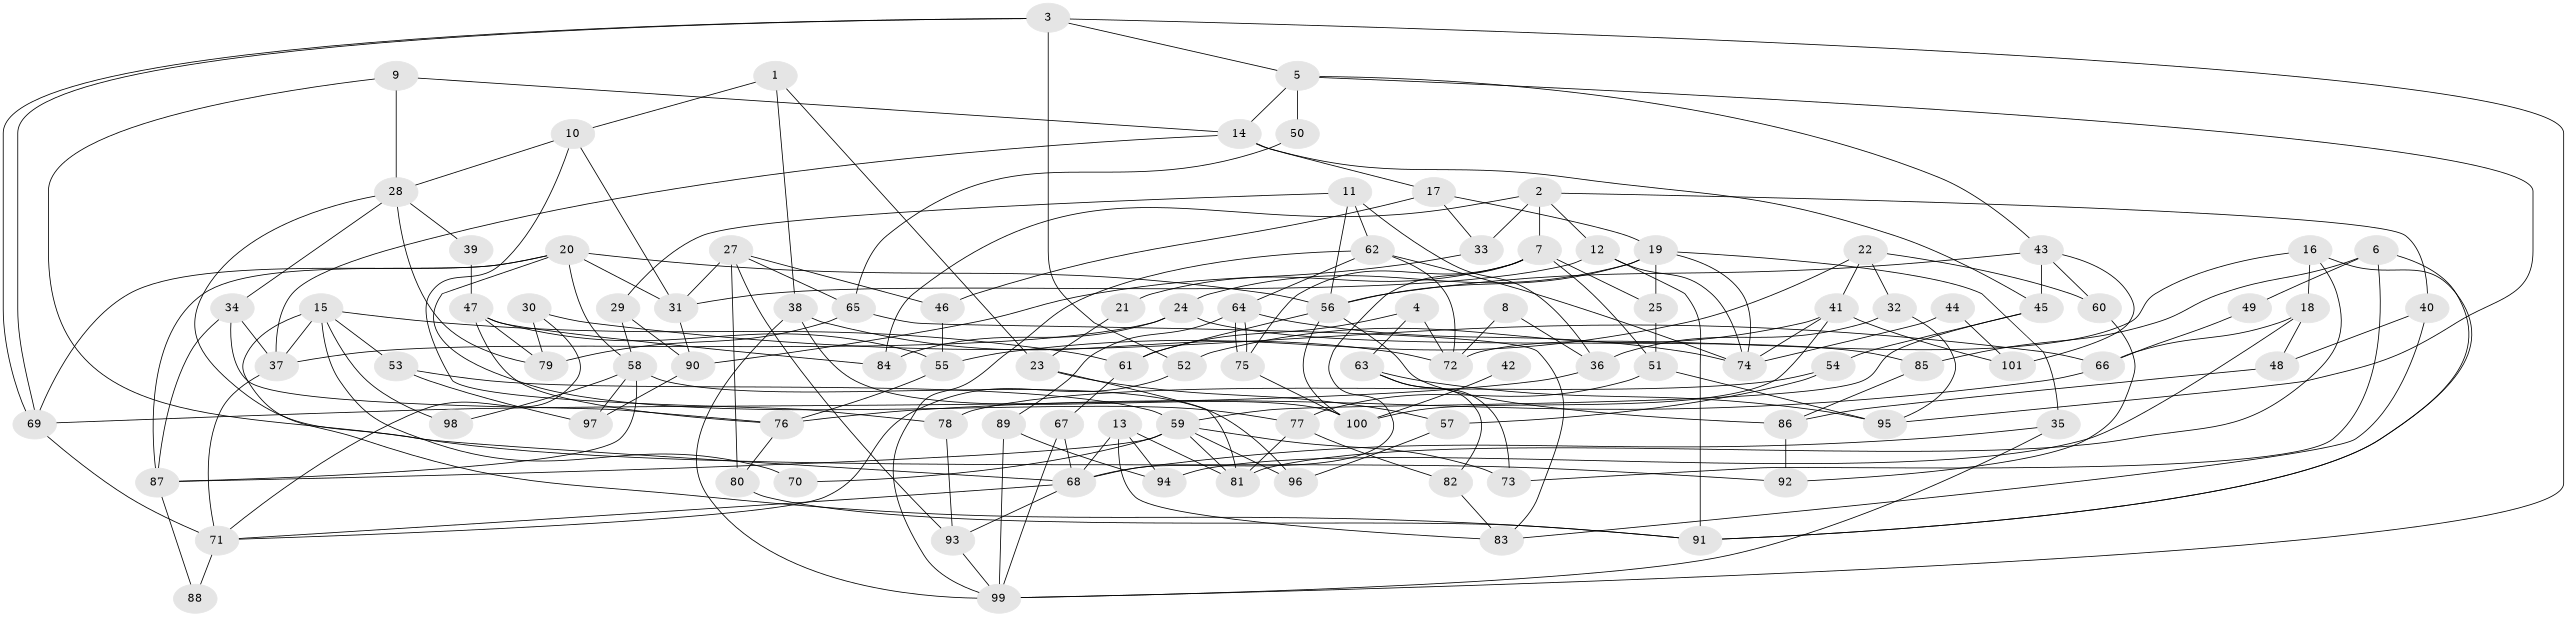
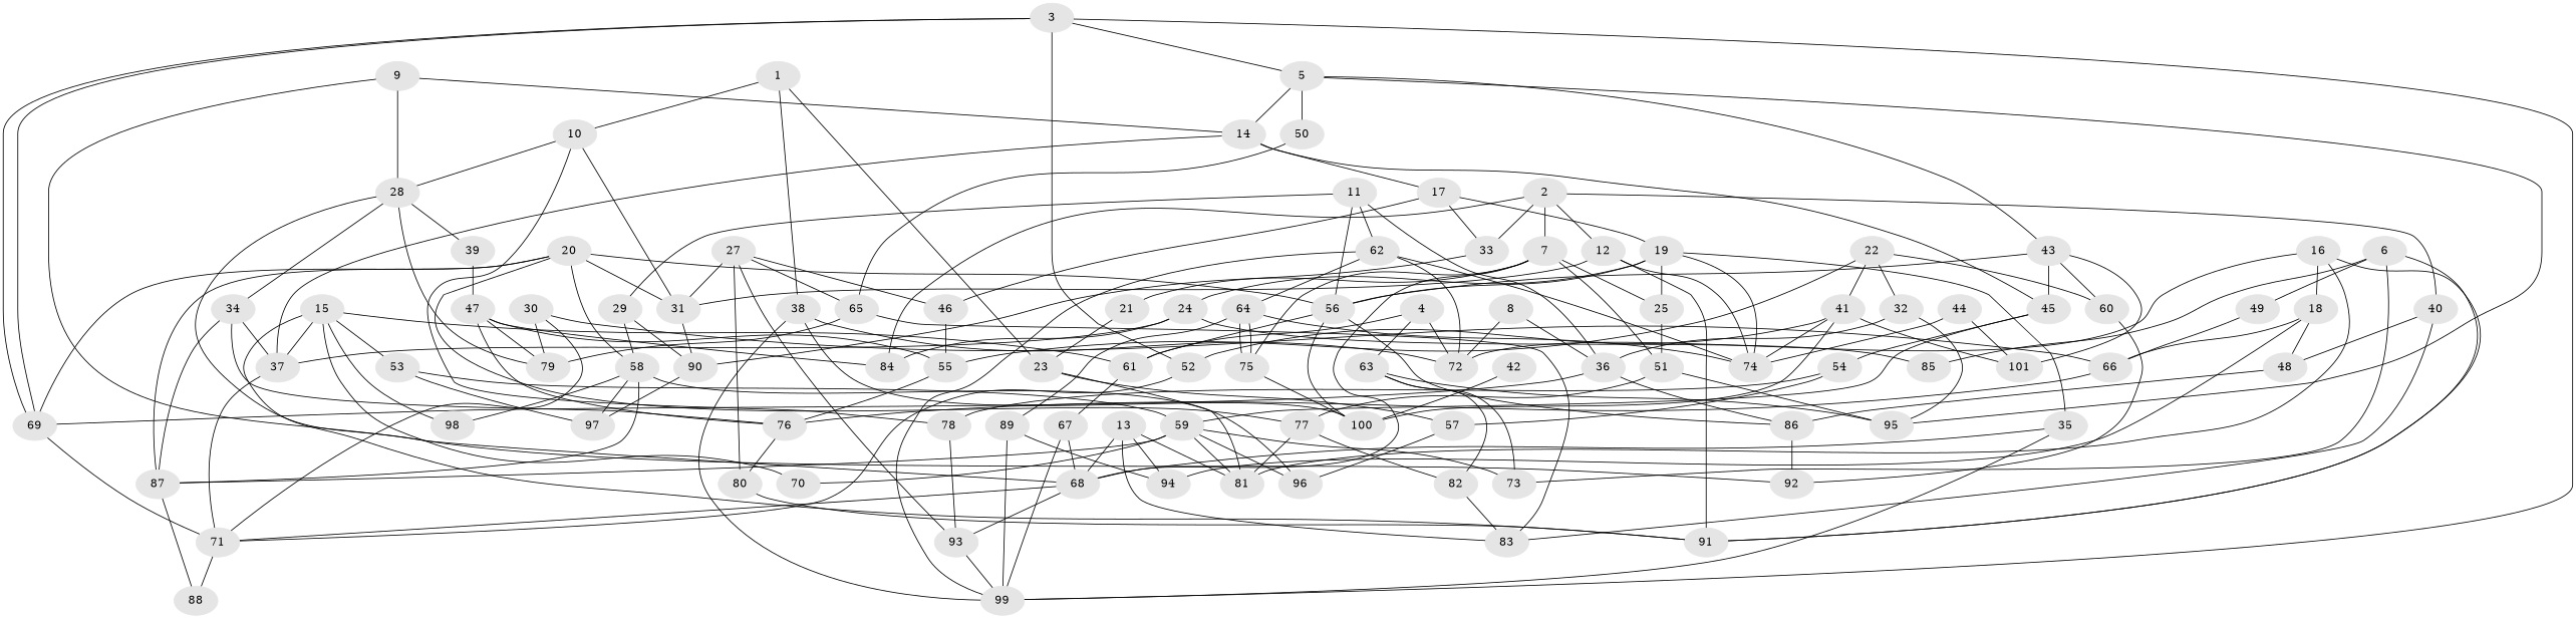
  graph {
    node [color=gray90 style=filled]
    1
    10
    23
    38
    28
    31
    78
    81
    57
    99
    72
    100
    2
    7
    12
    33
    40
    84
    21
    25
    51
    68
    75
    91
    74
    90
    83
    48
    3
    5
    52
    69
    14
    43
    50
    95
    71
    4
    61
    63
    67
    73
    82
    17
    37
    45
    56
    60
    101
    65
    6
    49
    85
    66
    86
    77
    93
    8
    36
    9
    92
    34
    39
    79
    11
    29
    62
    58
    64
    13
    94
    19
    46
    54
    59
    15
    53
    70
    98
    97
    16
    18
    24
    35
    55
    76
    20
    87
    96
    88
    22
    32
    41
    27
    80
    47
    30
    42
    44
    89
    1 -- 10
    1 -- 23
    1 -- 38
    10 -- 28
    10 -- 31
    10 -- 78
    23 -- 81
    23 -- 57
    38 -- 99
    38 -- 72
    38 -- 100
    28 -- 68
    28 -- 34
    28 -- 39
    28 -- 79
    31 -- 90
    78 -- 93
    57 -- 96
    2 -- 7
    2 -- 12
    2 -- 33
    2 -- 40
    2 -- 84
    7 -- 21
    7 -- 25
    7 -- 51
    7 -- 68
    7 -- 75
    12 -- 31
    12 -- 91
    12 -- 74
    33 -- 90
    40 -- 83
    40 -- 48
    21 -- 23
    25 -- 51
    51 -- 95
    51 -- 77
    68 -- 71
    68 -- 93
    75 -- 100
    90 -- 97
    48 -- 86
    3 -- 99
    3 -- 5
    3 -- 52
    3 -- 69
    3 -- 69
    5 -- 14
    5 -- 43
    5 -- 50
    5 -- 95
    52 -- 71
    69 -- 71
    14 -- 17
    14 -- 37
    14 -- 45
    43 -- 45
    43 -- 56
    43 -- 60
    43 -- 101
    50 -- 65
    71 -- 88
    4 -- 72
    4 -- 61
    4 -- 63
    61 -- 67
    63 -- 95
    63 -- 73
    63 -- 82
    67 -- 99
    67 -- 68
    82 -- 83
    17 -- 33
    17 -- 19
    17 -- 46
    37 -- 71
    45 -- 54
    45 -- 59
    56 -- 100
    56 -- 61
    56 -- 86
    60 -- 92
    65 -- 83
    65 -- 79
    6 -- 91
    6 -- 73
    6 -- 49
    6 -- 85
    49 -- 66
-   85 -- 86
+   36 -- 86
    66 -- 76
    86 -- 92
    77 -- 81
    77 -- 82
    93 -- 99
    8 -- 72
    8 -- 36
    36 -- 69
    9 -- 28
    9 -- 14
    9 -- 92
    34 -- 37
    34 -- 76
    34 -- 87
    39 -- 47
    11 -- 56
    11 -- 36
    11 -- 29
    11 -- 62
    29 -- 90
    29 -- 58
    62 -- 99
    62 -- 72
    62 -- 74
    62 -- 64
    58 -- 98
    58 -- 97
    58 -- 87
    58 -- 96
    64 -- 75
    64 -- 75
    64 -- 74
    64 -- 89
    13 -- 81
    13 -- 68
    13 -- 83
    13 -- 94
    19 -- 25
    19 -- 74
    19 -- 56
    19 -- 24
    19 -- 35
    46 -- 55
    54 -- 78
    54 -- 57
    59 -- 81
    59 -- 73
    59 -- 70
    59 -- 87
    59 -- 96
    15 -- 91
    15 -- 61
    15 -- 37
    15 -- 53
    15 -- 70
    15 -- 98
    53 -- 59
    53 -- 97
    16 -- 81
    16 -- 72
    16 -- 91
    16 -- 18
    18 -- 48
    18 -- 66
    18 -- 94
    24 -- 84
    24 -- 37
    24 -- 85
    35 -- 99
    35 -- 68
    55 -- 76
    76 -- 80
    20 -- 31
    20 -- 69
    20 -- 56
    20 -- 77
    20 -- 58
    20 -- 87
    87 -- 88
    22 -- 60
    22 -- 55
    22 -- 32
    22 -- 41
    32 -- 95
    32 -- 36
    41 -- 100
    41 -- 74
    41 -- 52
    41 -- 101
    27 -- 31
    27 -- 65
    27 -- 93
    27 -- 46
    27 -- 80
    80 -- 91
    47 -- 84
    47 -- 79
    47 -- 55
    47 -- 76
    30 -- 71
    30 -- 66
    30 -- 79
    42 -- 100
    44 -- 74
    44 -- 101
    89 -- 99
    89 -- 94
  }
